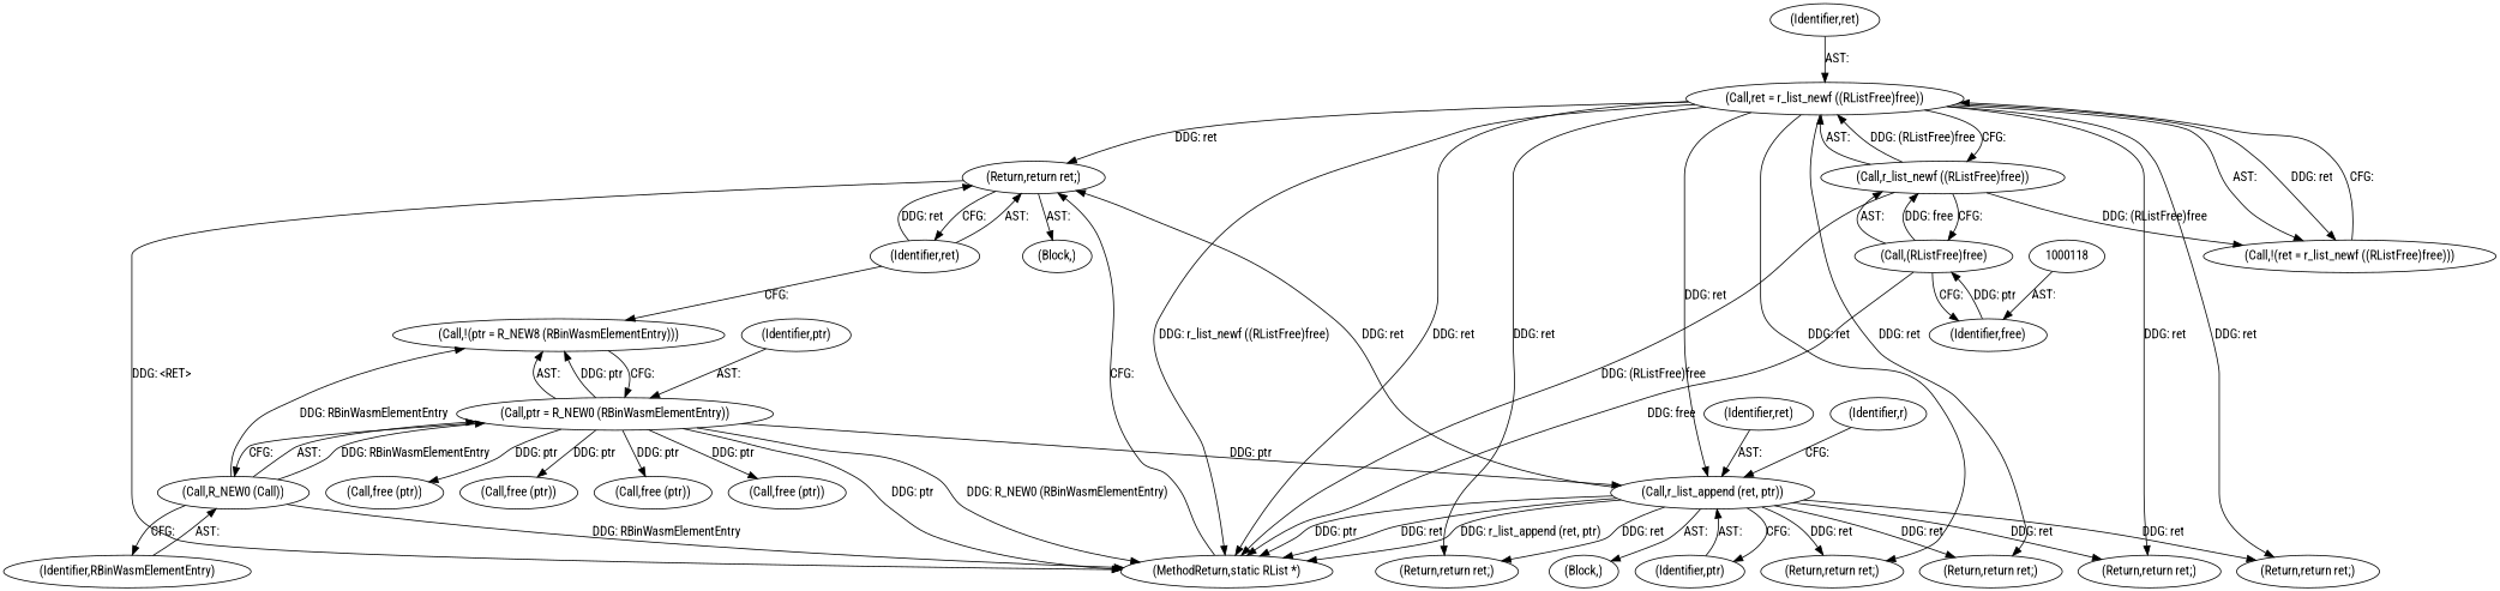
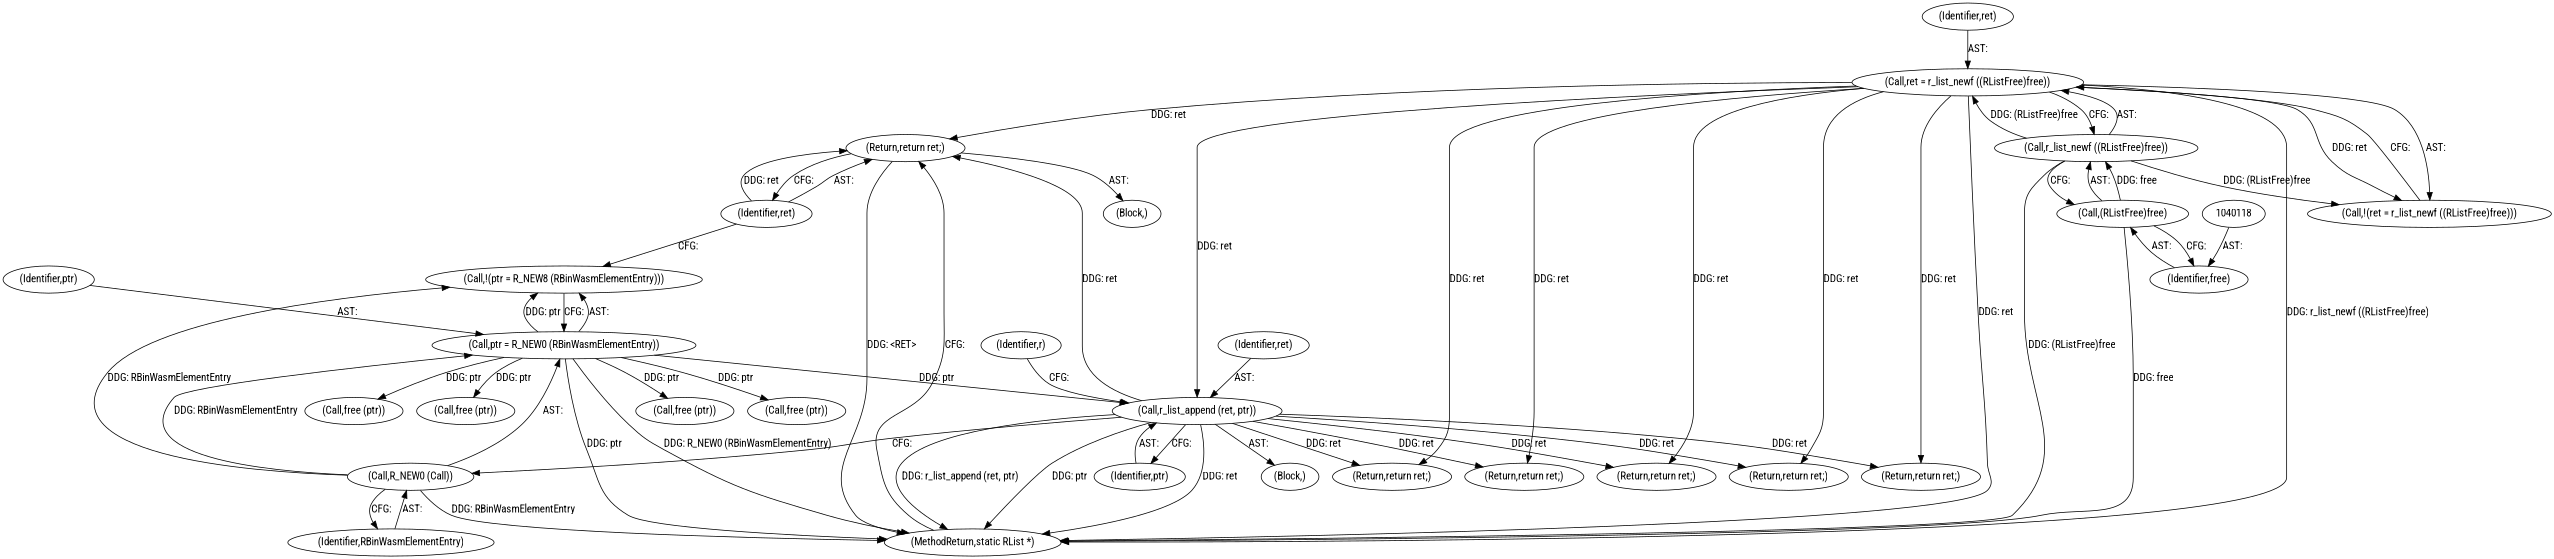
  digraph {
    fontname="Roboto Condensed"
    node [fontname="Roboto Condensed"]
    edge [fontname="Roboto Condensed"]
    n1 [label="(Return,return ret;)"]
    n2 [label="(Identifier,ret)"]
    n3 [label="(MethodReturn,static RList *)"]
    n4 [label="(Block,)"]
    n5 [label="(Call,!(ptr = R_NEW8 (RBinWasmElementEntry)))"]
    n6 [label="(Call,ptr = R_NEW0 (RBinWasmElementEntry))"]
    n7 [label="(Call,r_list_append (ret, ptr))"]
    n8 [label="(Identifier,ptr)"]
    n9 [label="(Return,return ret;)"]
    n10 [label="(Return,return ret;)"]
    n11 [label="(Return,return ret;)"]
    n12 [label="(Block,)"]
    n13 [label="(Return,return ret;)"]
    n14 [label="(Return,return ret;)"]
    n15 [label="(Call,ret = r_list_newf ((RListFree)free))"]
    n16 [label="(Call,r_list_newf ((RListFree)free))"]
    n17 [label="(Call,!(ret = r_list_newf ((RListFree)free)))"]
    n18 [label="(Call,(RListFree)free)"]
    n19 [label="(Identifier,free)"]
    n20 [label="(Call,R_NEW0 (Call))"]
    n21 [label="(Call,free (ptr))"]
    n22 [label="(Call,free (ptr))"]
    n23 [label="(Call,free (ptr))"]
    n24 [label="(Call,free (ptr))"]
    n25 [label="(Identifier,RBinWasmElementEntry)"]
    n26 [label="(Identifier,ret)"]
    n27 [label="(Identifier,ptr)"]
    n28 [label="(Identifier,r)"]
    n29 [label="(Identifier,ret)"]
-   1000118
+   1000118 [label=1040118]
    n1 -> n2 [label="CFG: "]
    n1 -> n3 [label="DDG: <RET>"]
    n1 -> n4 [label="AST: "]
    n2 -> n1 [label="AST: "]
    n2 -> n1 [label="DDG: ret"]
    n2 -> n5 [label="CFG: "]
    n3 -> n1 [label="CFG: "]
    n5 -> n6 [label="CFG: "]
    n6 -> n3 [label="DDG: ptr"]
    n6 -> n3 [label="DDG: R_NEW0 (RBinWasmElementEntry)"]
    n6 -> n5 [label="AST: "]
    n6 -> n5 [label="DDG: ptr"]
    n6 -> n7 [label="DDG: ptr"]
-   n6 -> n20 [label="CFG: "]
+   n7 -> n20 [label="CFG: "]
    n6 -> n21 [label="DDG: ptr"]
    n6 -> n22 [label="DDG: ptr"]
    n6 -> n23 [label="DDG: ptr"]
    n6 -> n24 [label="DDG: ptr"]
    n7 -> n1 [label="DDG: ret"]
    n7 -> n3 [label="DDG: ptr"]
    n7 -> n3 [label="DDG: ret"]
    n7 -> n3 [label="DDG: r_list_append (ret, ptr)"]
    n7 -> n8 [label="CFG: "]
    n7 -> n9 [label="DDG: ret"]
    n7 -> n10 [label="DDG: ret"]
    n7 -> n11 [label="DDG: ret"]
    n7 -> n12 [label="AST: "]
    n7 -> n13 [label="DDG: ret"]
    n7 -> n14 [label="DDG: ret"]
    n8 -> n7 [label="AST: "]
    n15 -> n1 [label="DDG: ret"]
    n15 -> n3 [label="DDG: ret"]
    n15 -> n3 [label="DDG: r_list_newf ((RListFree)free)"]
    n15 -> n7 [label="DDG: ret"]
    n15 -> n9 [label="DDG: ret"]
    n15 -> n10 [label="DDG: ret"]
    n15 -> n11 [label="DDG: ret"]
    n15 -> n13 [label="DDG: ret"]
    n15 -> n14 [label="DDG: ret"]
    n15 -> n16 [label="CFG: "]
    n15 -> n17 [label="AST: "]
    n15 -> n17 [label="DDG: ret"]
    n16 -> n3 [label="DDG: (RListFree)free"]
    n16 -> n15 [label="AST: "]
    n16 -> n15 [label="DDG: (RListFree)free"]
    n16 -> n17 [label="DDG: (RListFree)free"]
    n16 -> n18 [label="CFG: "]
    n17 -> n15 [label="CFG: "]
    n18 -> n3 [label="DDG: free"]
    n18 -> n16 [label="AST: "]
    n18 -> n16 [label="DDG: free"]
    n18 -> n19 [label="CFG: "]
-   n19 -> n18 [label="DDG: ptr"]
+   n19 -> n18 [label="AST: "]
    n20 -> n3 [label="DDG: RBinWasmElementEntry"]
    n20 -> n5 [label="DDG: RBinWasmElementEntry"]
    n20 -> n6 [label="AST: "]
    n20 -> n6 [label="DDG: RBinWasmElementEntry"]
    n20 -> n25 [label="CFG: "]
    n25 -> n20 [label="AST: "]
    n26 -> n7 [label="AST: "]
    n27 -> n6 [label="AST: "]
    n28 -> n7 [label="CFG: "]
    n29 -> n15 [label="AST: "]
    1000118 -> n19 [label="AST: "]
  }
